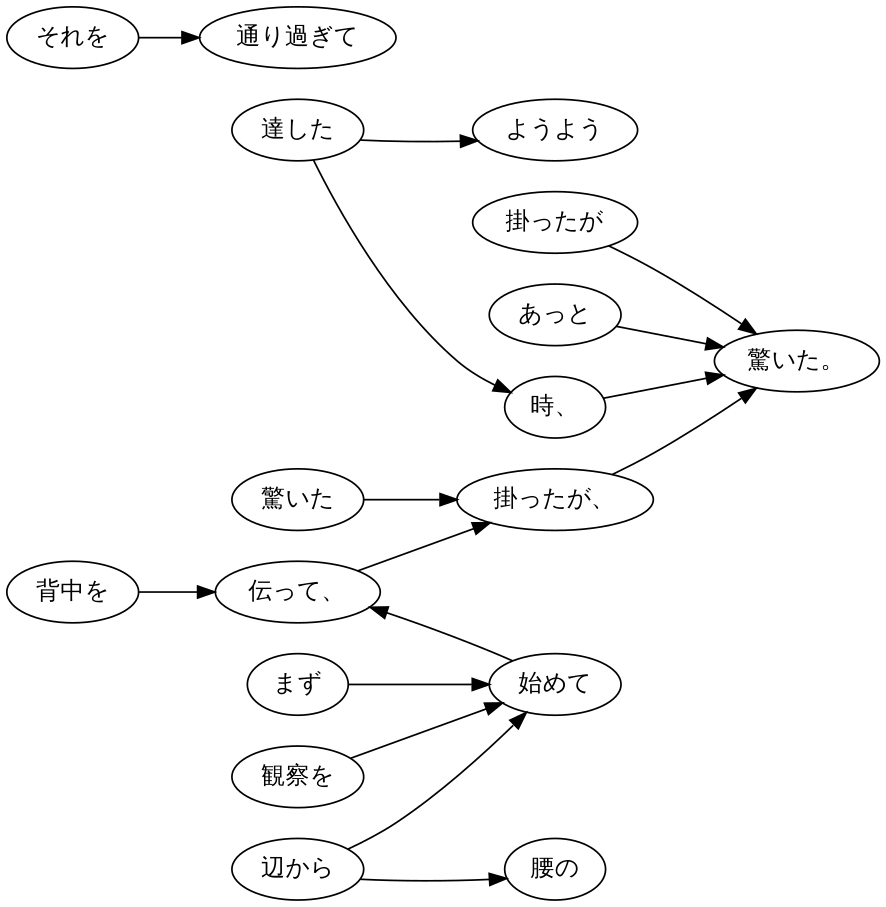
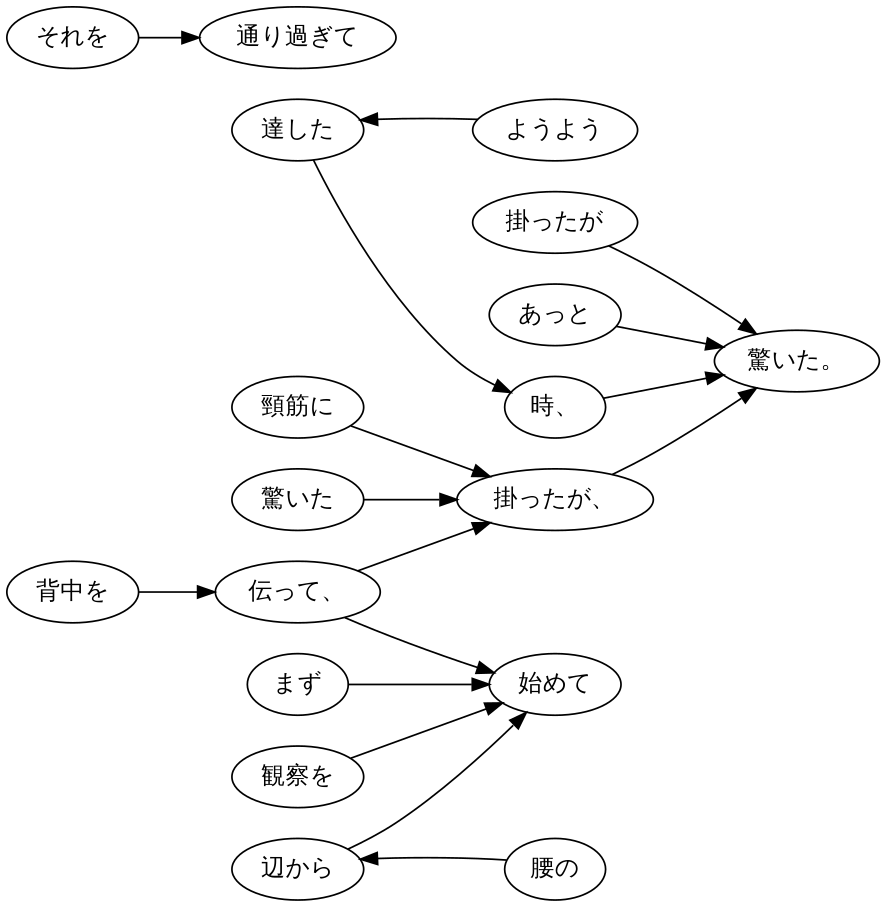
  digraph {
    rankdir=LR
    n1 [label="掛ったが、"]
    n2 [label="驚いた。"]
    n3 [label="まず"]
    n4 [label="始めて"]
    n5 [label="伝って、"]
    n6 [label="腰の"]
    n7 [label="辺から"]
    n8 [label="観察を"]
    n9 [label="背中を"]
    n10 [label="驚いた"]
+   n11 [label="頸筋に"]
    n12 [label="それを"]
    n13 [label="通り過ぎて"]
    n14 [label="達した"]
    n15 [label="時、"]
    n16 [label="ようよう"]
    n17 [label="掛ったが"]
    n18 [label="あっと"]
    n1 -> n2
    n3 -> n4
-   n4 -> n5
+   n5 -> n4
    n5 -> n1
-   n7 -> n6
+   n6 -> n7
    n7 -> n4
    n8 -> n4
    n9 -> n5
    n10 -> n1
+   n11 -> n1
    n12 -> n13
    n14 -> n15
    n15 -> n2
-   n14 -> n16
+   n16 -> n14
    n17 -> n2
    n18 -> n2
  }
